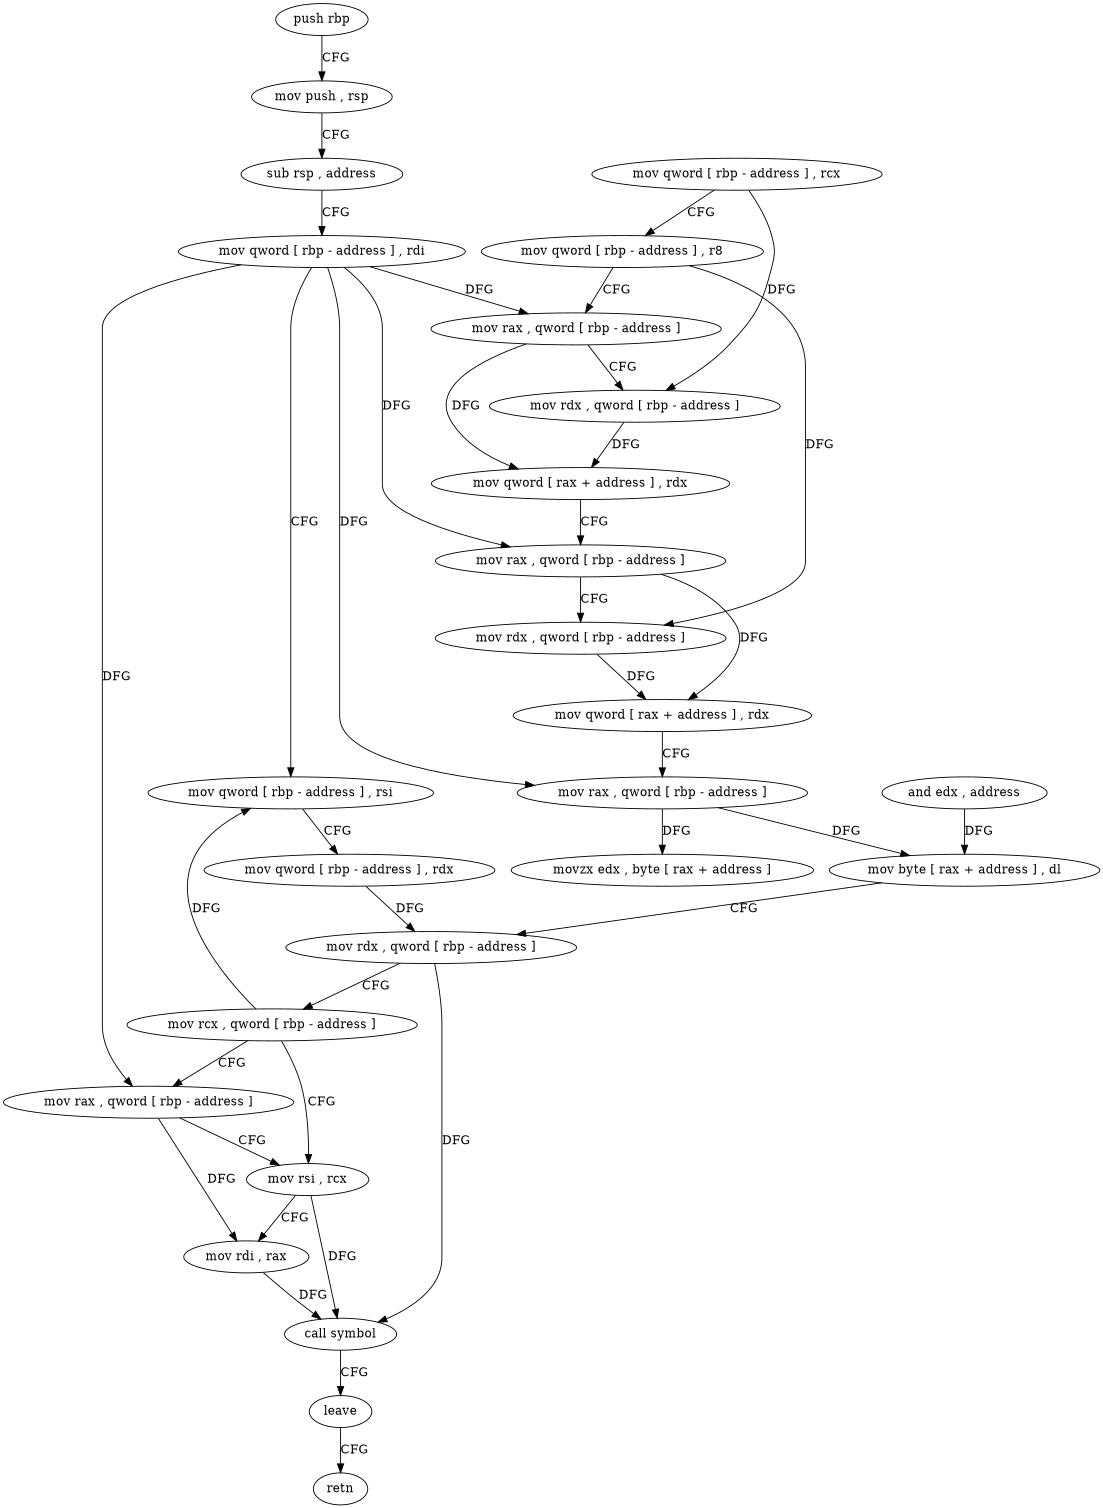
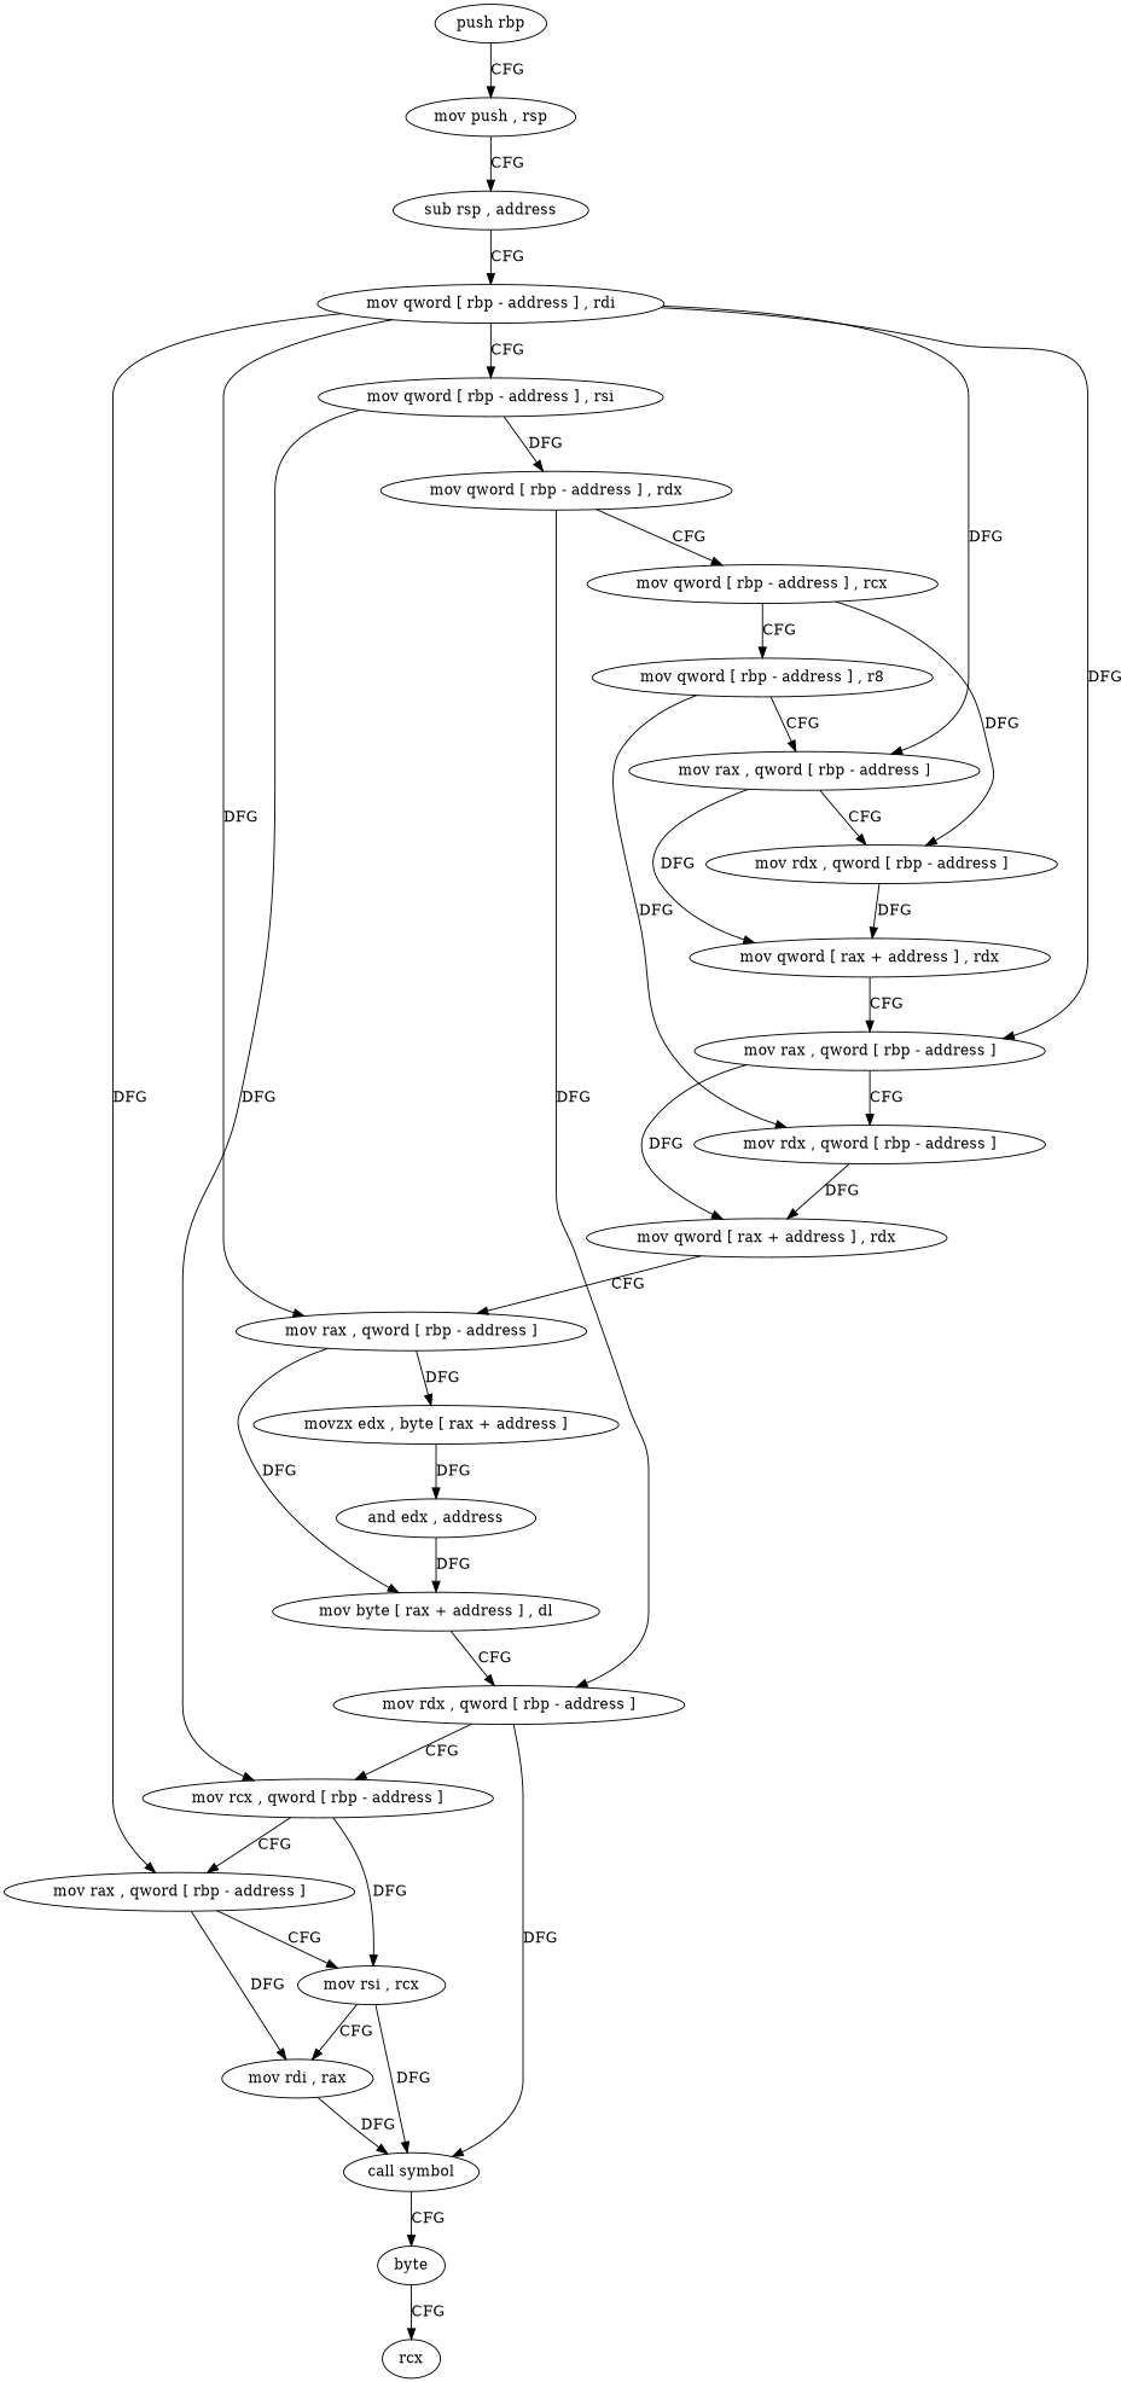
  digraph {
    n1 [label="push rbp"]
    n2 [label="mov push , rsp"]
    n3 [label="sub rsp , address"]
    n4 [label="mov qword [ rbp - address ] , rdi"]
    n5 [label="mov qword [ rbp - address ] , rsi"]
    n6 [label="mov rax , qword [ rbp - address ]"]
    n7 [label="mov rax , qword [ rbp - address ]"]
    n8 [label="mov rax , qword [ rbp - address ]"]
    n9 [label="mov rax , qword [ rbp - address ]"]
    n10 [label="mov qword [ rbp - address ] , rdx"]
    n11 [label="mov rcx , qword [ rbp - address ]"]
    n12 [label="mov rdx , qword [ rbp - address ]"]
    n13 [label="mov qword [ rax + address ] , rdx"]
    n14 [label="mov rdx , qword [ rbp - address ]"]
    n15 [label="mov qword [ rax + address ] , rdx"]
    n16 [label="movzx edx , byte [ rax + address ]"]
    n17 [label="mov byte [ rax + address ] , dl"]
    n18 [label="mov rsi , rcx"]
    n19 [label="mov rdi , rax"]
    n20 [label="mov qword [ rbp - address ] , rcx"]
    n21 [label="mov rdx , qword [ rbp - address ]"]
    n22 [label="mov qword [ rbp - address ] , r8"]
    n23 [label="call symbol"]
    n24 [label="and edx , address"]
-   n25 [label=leave]
-   n26 [label=retn]
+   n25 [label=byte]
+   n26 [label=rcx]
    n1 -> n2 [label=CFG]
    n2 -> n3 [label=CFG]
    n3 -> n4 [label=CFG]
    n4 -> n5 [label=CFG]
    n4 -> n6 [label=DFG]
    n4 -> n7 [label=DFG]
    n4 -> n8 [label=DFG]
    n4 -> n9 [label=DFG]
-   n5 -> n10 [label=CFG]
-   n11 -> n5 [label=DFG]
+   n5 -> n10 [label=DFG]
+   n5 -> n11 [label=DFG]
    n6 -> n12 [label=CFG]
    n6 -> n13 [label=DFG]
    n7 -> n14 [label=CFG]
    n7 -> n15 [label=DFG]
    n8 -> n16 [label=DFG]
    n8 -> n17 [label=DFG]
    n9 -> n18 [label=CFG]
    n9 -> n19 [label=DFG]
+   n10 -> n20 [label=CFG]
    n10 -> n21 [label=DFG]
    n11 -> n9 [label=CFG]
-   n11 -> n18 [label=CFG]
+   n11 -> n18 [label=DFG]
    n12 -> n13 [label=DFG]
    n13 -> n7 [label=CFG]
    n14 -> n15 [label=DFG]
    n15 -> n8 [label=CFG]
+   n16 -> n24 [label=DFG]
    n17 -> n21 [label=CFG]
    n18 -> n19 [label=CFG]
    n18 -> n23 [label=DFG]
    n19 -> n23 [label=DFG]
    n20 -> n12 [label=DFG]
    n20 -> n22 [label=CFG]
    n21 -> n11 [label=CFG]
    n21 -> n23 [label=DFG]
    n22 -> n6 [label=CFG]
    n22 -> n14 [label=DFG]
    n23 -> n25 [label=CFG]
    n24 -> n17 [label=DFG]
    n25 -> n26 [label=CFG]
  }
